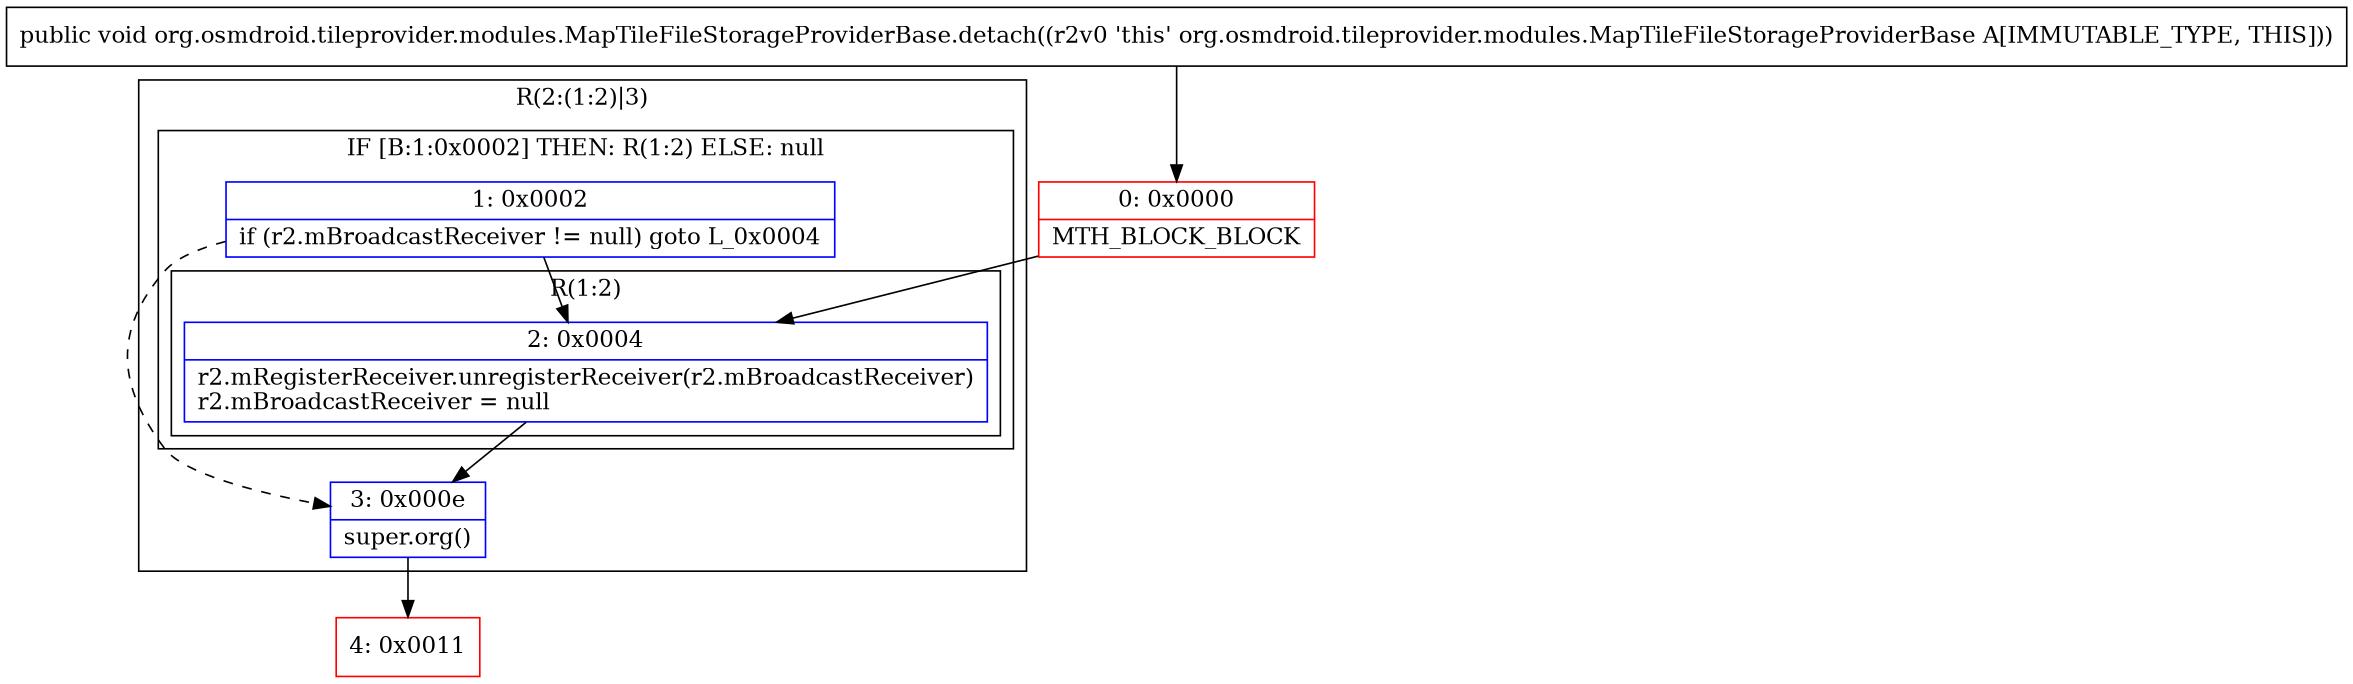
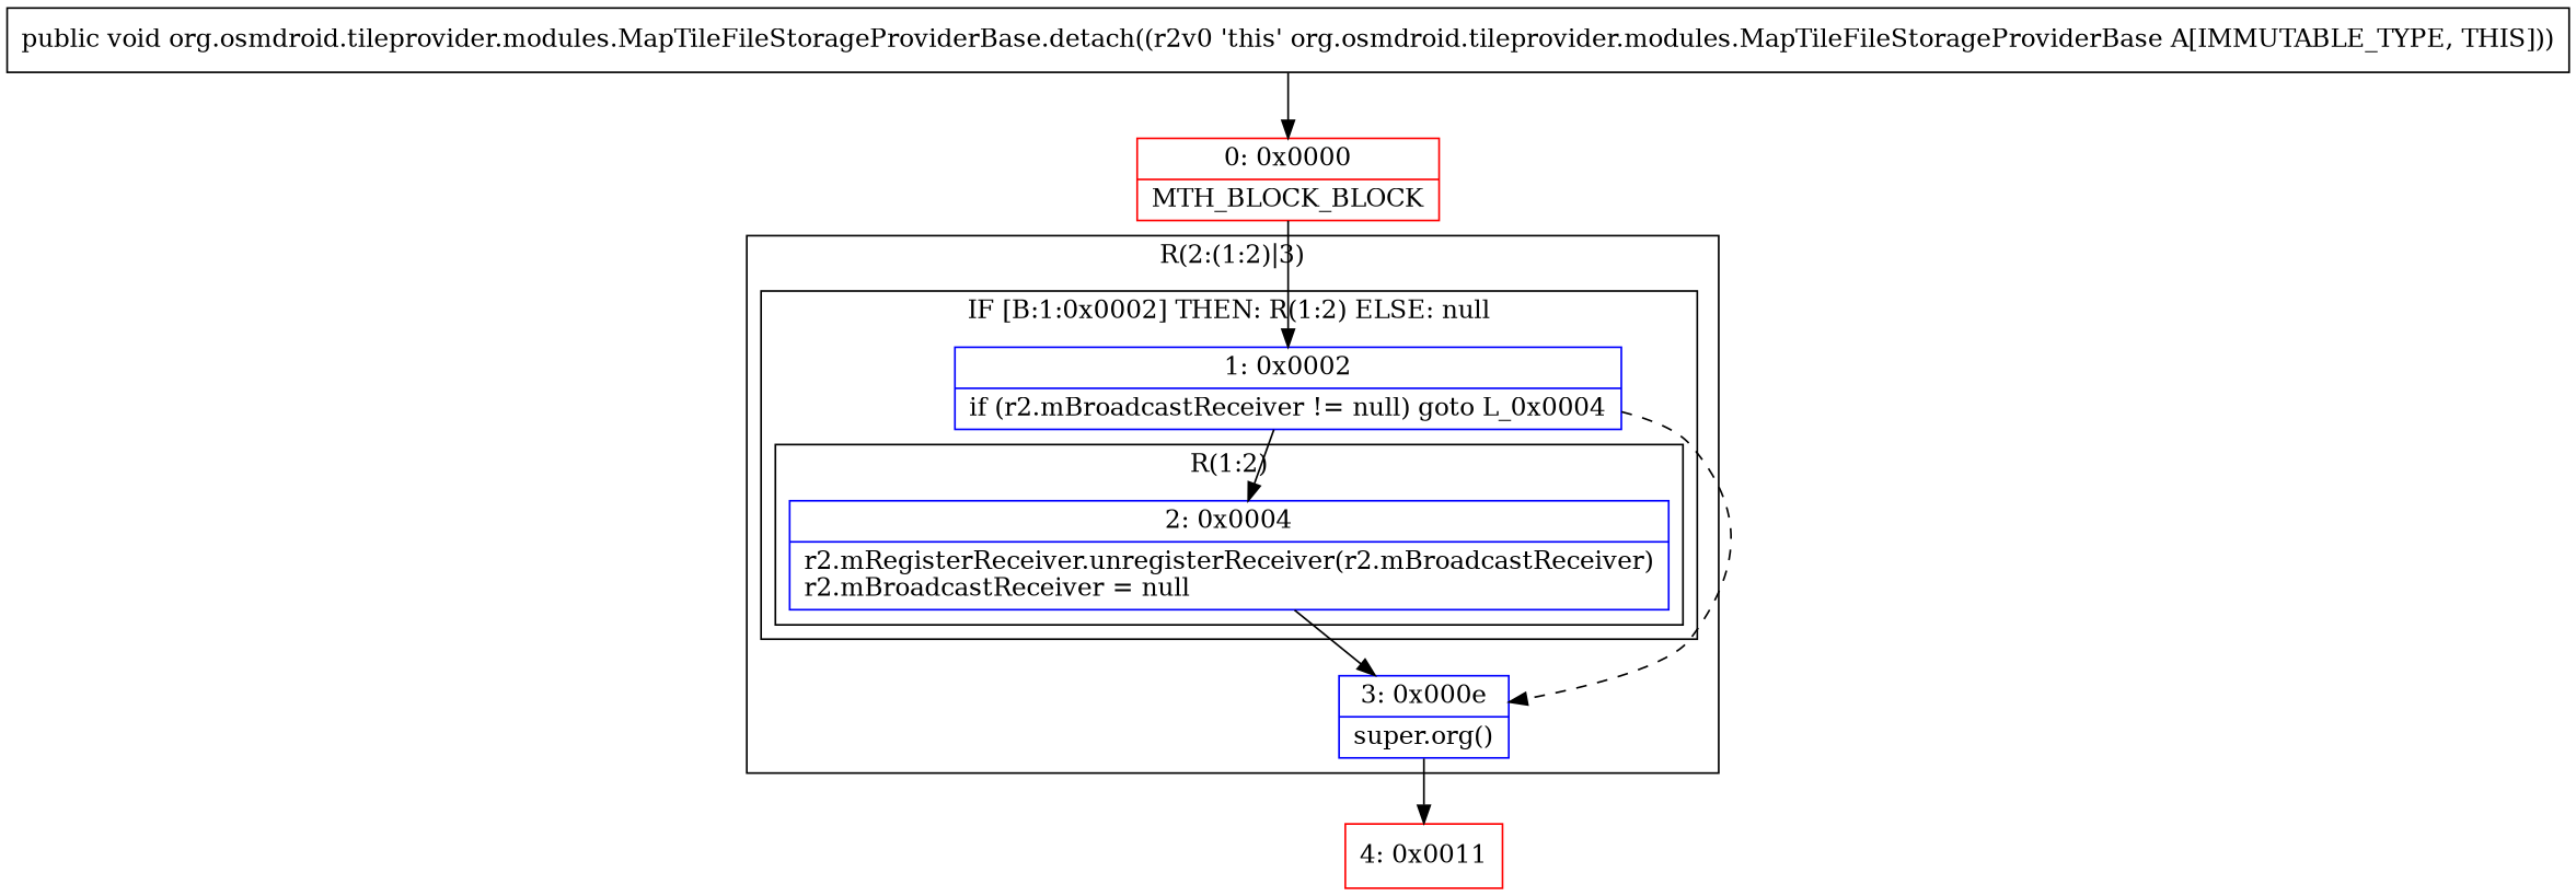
  digraph {
    node [color=blue shape=record]
    n1 [label="{2\:\ 0x0004|r2.mRegisterReceiver.unregisterReceiver(r2.mBroadcastReceiver)\lr2.mBroadcastReceiver = null\l}"]
    n2 [label="{1\:\ 0x0002|if (r2.mBroadcastReceiver != null) goto L_0x0004\l}"]
    n3 [label="{3\:\ 0x000e|super.org()\l}"]
    n4 [color=red label="{4\:\ 0x0011}"]
    n5 [color=red label="{0\:\ 0x0000|MTH_BLOCK_BLOCK\l}"]
    n6 [label="{public void org.osmdroid.tileprovider.modules.MapTileFileStorageProviderBase.detach((r2v0 'this' org.osmdroid.tileprovider.modules.MapTileFileStorageProviderBase A[IMMUTABLE_TYPE, THIS])) }" color=""]
    subgraph cluster_1 {
      label="R(2:(1:2)|3)"
      n3
      subgraph cluster_2 {
        label="IF [B:1:0x0002] THEN: R(1:2) ELSE: null"
        n2
        subgraph cluster_3 {
          label="R(1:2)"
          n1
        }
      }
    }
    n1 -> n3
    n2 -> n1
    n2 -> n3 [style=dashed]
    n3 -> n4
-   n5 -> n1
+   n5 -> n2
    n6 -> n5
  }
